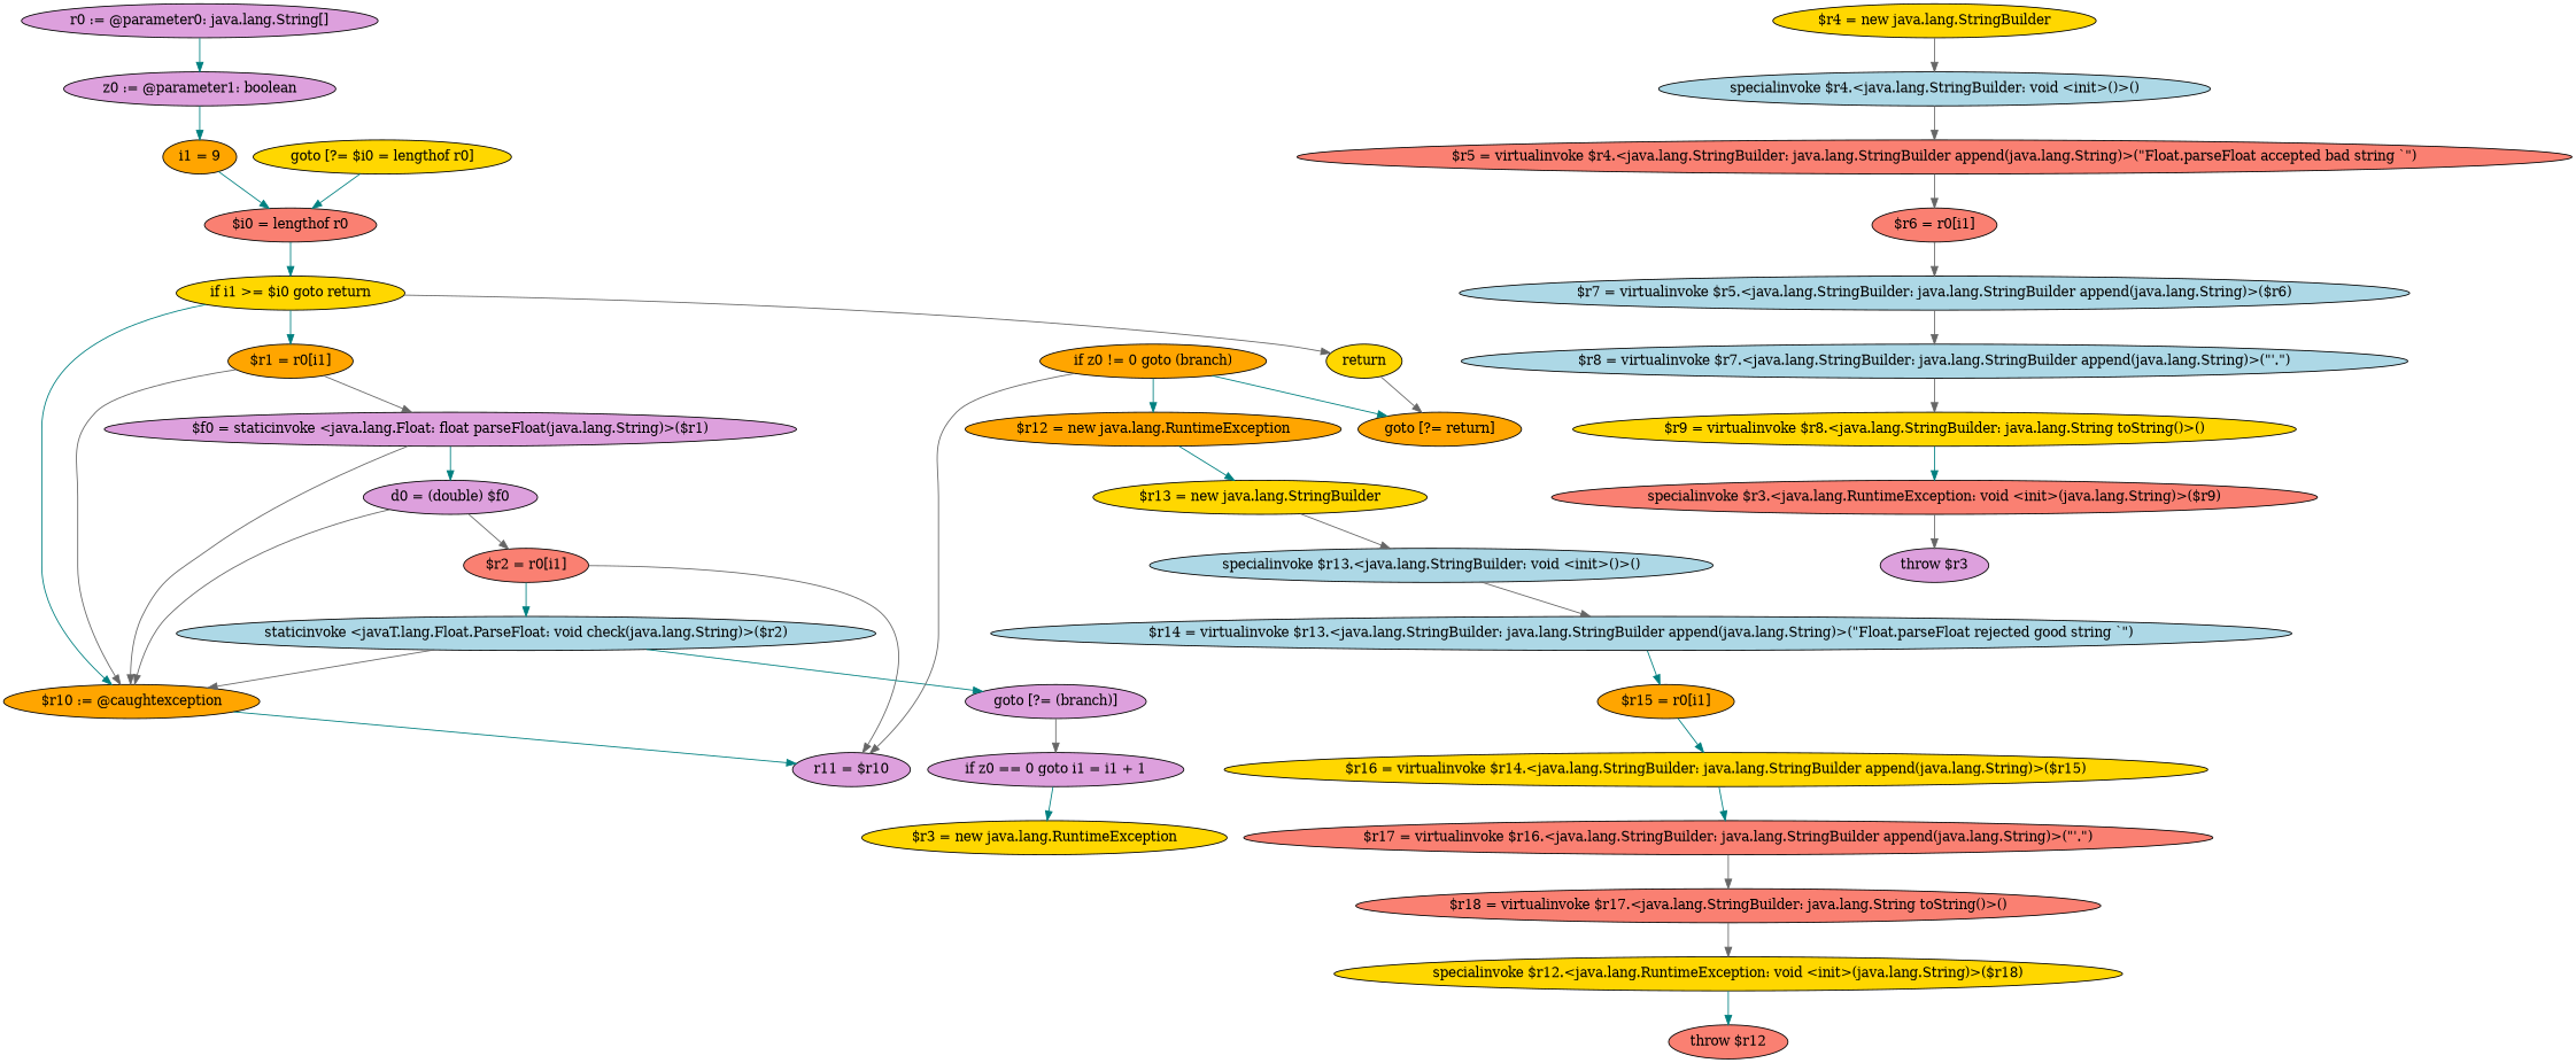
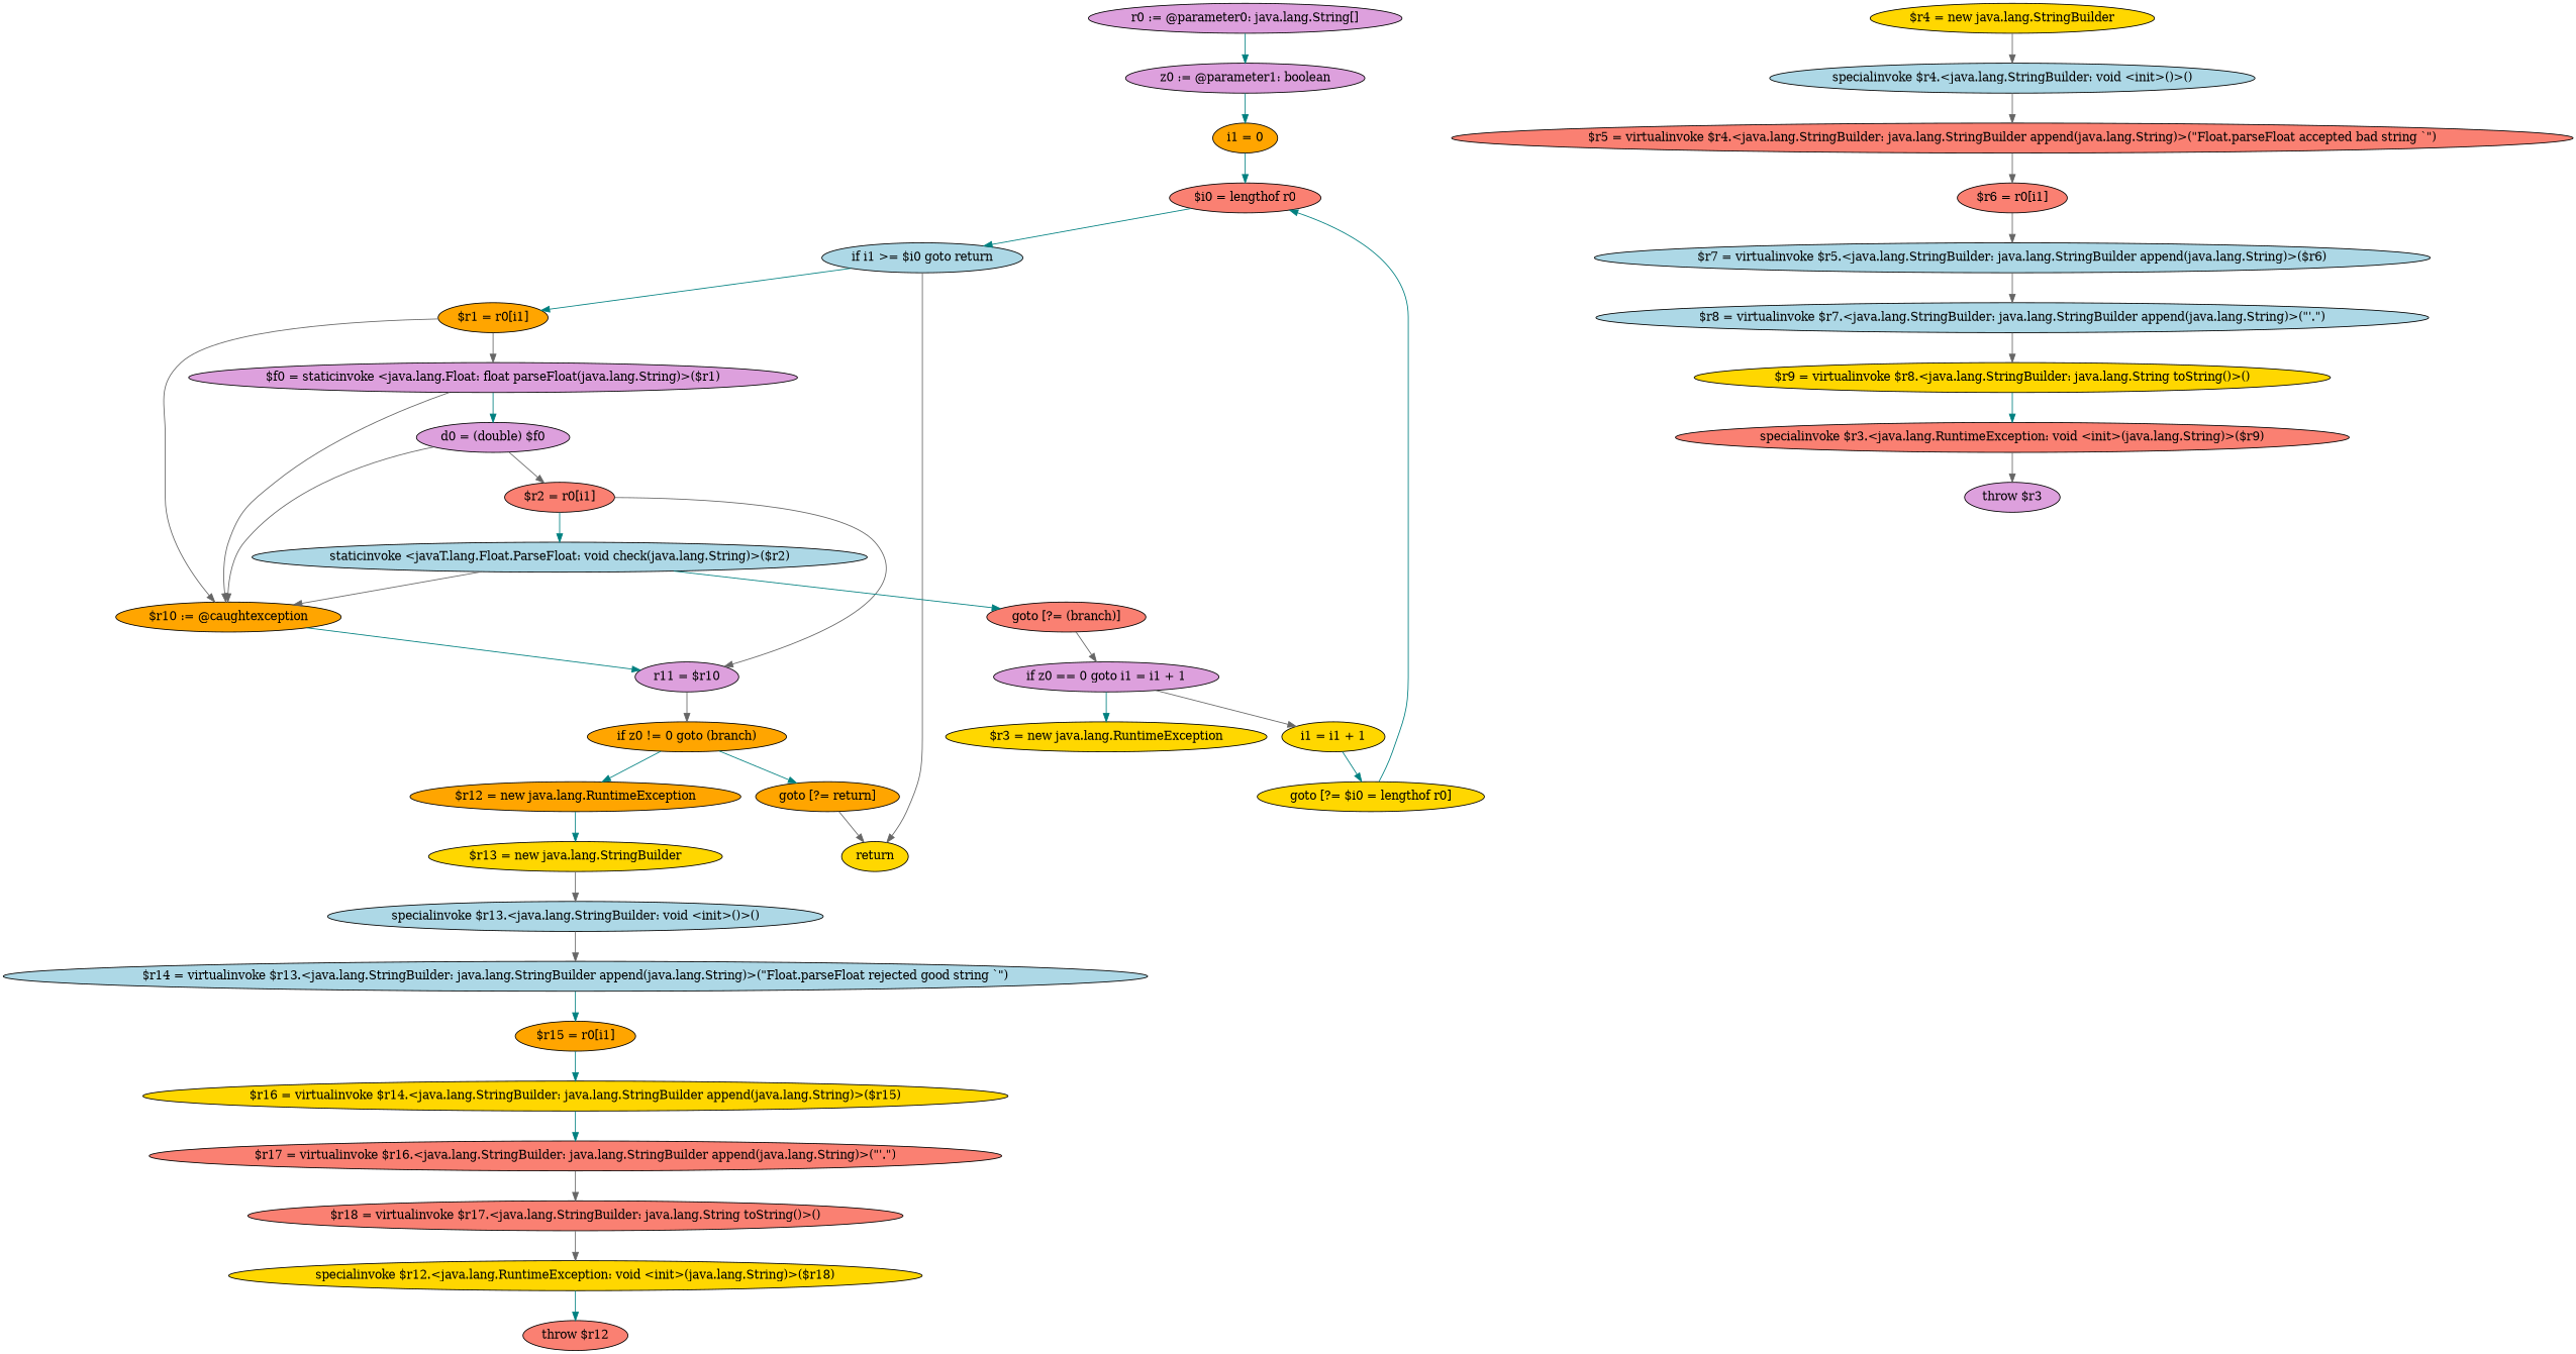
  digraph {
    node [fillcolor=gold style=filled]
    edge [color=gray40]
    "r0 := @parameter0: java.lang.String[]" [fillcolor=plum]
    "z0 := @parameter1: boolean" [fillcolor=plum]
-   "i1 = 0" [fillcolor=orange label="i1 = 9"]
+   "i1 = 0" [fillcolor=orange]
    "$i0 = lengthof r0" [fillcolor=salmon]
-   "if i1 >= $i0 goto return"
+   "if i1 >= $i0 goto return" [fillcolor=lightblue]
    "$r1 = r0[i1]" [fillcolor=orange]
    "$r10 := @caughtexception" [fillcolor=orange]
    return
    "$f0 = staticinvoke <java.lang.Float: float parseFloat(java.lang.String)>($r1)" [fillcolor=plum]
    "r11 = $r10" [fillcolor=plum]
    "d0 = (double) $f0" [fillcolor=plum]
    "$r2 = r0[i1]" [fillcolor=salmon]
    "staticinvoke <javaT.lang.Float.ParseFloat: void check(java.lang.String)>($r2)" [fillcolor=lightblue]
-   "goto [?= (branch)]" [fillcolor=plum]
+   "goto [?= (branch)]" [fillcolor=salmon]
    "if z0 == 0 goto i1 = i1 + 1" [fillcolor=plum]
    "$r3 = new java.lang.RuntimeException"
+   "i1 = i1 + 1"
    "if z0 != 0 goto (branch)" [fillcolor=orange]
    "$r12 = new java.lang.RuntimeException" [fillcolor=orange]
    "goto [?= return]" [fillcolor=orange]
    "$r13 = new java.lang.StringBuilder"
    "specialinvoke $r13.<java.lang.StringBuilder: void <init>()>()" [fillcolor=lightblue]
    "$r14 = virtualinvoke $r13.<java.lang.StringBuilder: java.lang.StringBuilder append(java.lang.String)>(\"Float.parseFloat rejected good string `\")" [fillcolor=lightblue]
    "$r15 = r0[i1]" [fillcolor=orange]
    "$r16 = virtualinvoke $r14.<java.lang.StringBuilder: java.lang.StringBuilder append(java.lang.String)>($r15)"
    "$r17 = virtualinvoke $r16.<java.lang.StringBuilder: java.lang.StringBuilder append(java.lang.String)>(\"\'.\")" [fillcolor=salmon]
    "$r18 = virtualinvoke $r17.<java.lang.StringBuilder: java.lang.String toString()>()" [fillcolor=salmon]
    "specialinvoke $r12.<java.lang.RuntimeException: void <init>(java.lang.String)>($r18)"
    "throw $r12" [fillcolor=salmon]
    "goto [?= $i0 = lengthof r0]"
    "specialinvoke $r4.<java.lang.StringBuilder: void <init>()>()" [fillcolor=lightblue]
    "$r4 = new java.lang.StringBuilder"
    "$r5 = virtualinvoke $r4.<java.lang.StringBuilder: java.lang.StringBuilder append(java.lang.String)>(\"Float.parseFloat accepted bad string `\")" [fillcolor=salmon]
    "$r6 = r0[i1]" [fillcolor=salmon]
    "$r7 = virtualinvoke $r5.<java.lang.StringBuilder: java.lang.StringBuilder append(java.lang.String)>($r6)" [fillcolor=lightblue]
    "$r8 = virtualinvoke $r7.<java.lang.StringBuilder: java.lang.StringBuilder append(java.lang.String)>(\"\'.\")" [fillcolor=lightblue]
    "$r9 = virtualinvoke $r8.<java.lang.StringBuilder: java.lang.String toString()>()"
    "specialinvoke $r3.<java.lang.RuntimeException: void <init>(java.lang.String)>($r9)" [fillcolor=salmon]
    "throw $r3" [fillcolor=plum]
    "r0 := @parameter0: java.lang.String[]" -> "z0 := @parameter1: boolean" [color=teal]
    "z0 := @parameter1: boolean" -> "i1 = 0" [color=teal]
    "i1 = 0" -> "$i0 = lengthof r0" [color=teal]
    "$i0 = lengthof r0" -> "if i1 >= $i0 goto return" [color=teal]
    "if i1 >= $i0 goto return" -> "$r1 = r0[i1]" [color=teal]
-   "if i1 >= $i0 goto return" -> "$r10 := @caughtexception" [color=teal]
    "if i1 >= $i0 goto return" -> return
    "$r1 = r0[i1]" -> "$r10 := @caughtexception"
    "$r1 = r0[i1]" -> "$f0 = staticinvoke <java.lang.Float: float parseFloat(java.lang.String)>($r1)"
    "$r10 := @caughtexception" -> "r11 = $r10" [color=teal]
    "$f0 = staticinvoke <java.lang.Float: float parseFloat(java.lang.String)>($r1)" -> "$r10 := @caughtexception"
    "$f0 = staticinvoke <java.lang.Float: float parseFloat(java.lang.String)>($r1)" -> "d0 = (double) $f0" [color=teal]
-   "if z0 != 0 goto (branch)" -> "r11 = $r10"
+   "r11 = $r10" -> "if z0 != 0 goto (branch)"
    "d0 = (double) $f0" -> "$r10 := @caughtexception"
    "d0 = (double) $f0" -> "$r2 = r0[i1]"
    "$r2 = r0[i1]" -> "r11 = $r10"
    "$r2 = r0[i1]" -> "staticinvoke <javaT.lang.Float.ParseFloat: void check(java.lang.String)>($r2)" [color=teal]
    "staticinvoke <javaT.lang.Float.ParseFloat: void check(java.lang.String)>($r2)" -> "$r10 := @caughtexception"
    "staticinvoke <javaT.lang.Float.ParseFloat: void check(java.lang.String)>($r2)" -> "goto [?= (branch)]" [color=teal]
    "goto [?= (branch)]" -> "if z0 == 0 goto i1 = i1 + 1"
    "if z0 == 0 goto i1 = i1 + 1" -> "$r3 = new java.lang.RuntimeException" [color=teal]
+   "if z0 == 0 goto i1 = i1 + 1" -> "i1 = i1 + 1"
+   "i1 = i1 + 1" -> "goto [?= $i0 = lengthof r0]" [color=teal]
    "if z0 != 0 goto (branch)" -> "$r12 = new java.lang.RuntimeException" [color=teal]
    "if z0 != 0 goto (branch)" -> "goto [?= return]" [color=teal]
    "$r12 = new java.lang.RuntimeException" -> "$r13 = new java.lang.StringBuilder" [color=teal]
-   return -> "goto [?= return]"
+   "goto [?= return]" -> return
    "$r13 = new java.lang.StringBuilder" -> "specialinvoke $r13.<java.lang.StringBuilder: void <init>()>()"
    "specialinvoke $r13.<java.lang.StringBuilder: void <init>()>()" -> "$r14 = virtualinvoke $r13.<java.lang.StringBuilder: java.lang.StringBuilder append(java.lang.String)>(\"Float.parseFloat rejected good string `\")"
    "$r14 = virtualinvoke $r13.<java.lang.StringBuilder: java.lang.StringBuilder append(java.lang.String)>(\"Float.parseFloat rejected good string `\")" -> "$r15 = r0[i1]" [color=teal]
    "$r15 = r0[i1]" -> "$r16 = virtualinvoke $r14.<java.lang.StringBuilder: java.lang.StringBuilder append(java.lang.String)>($r15)" [color=teal]
    "$r16 = virtualinvoke $r14.<java.lang.StringBuilder: java.lang.StringBuilder append(java.lang.String)>($r15)" -> "$r17 = virtualinvoke $r16.<java.lang.StringBuilder: java.lang.StringBuilder append(java.lang.String)>(\"\'.\")" [color=teal]
    "$r17 = virtualinvoke $r16.<java.lang.StringBuilder: java.lang.StringBuilder append(java.lang.String)>(\"\'.\")" -> "$r18 = virtualinvoke $r17.<java.lang.StringBuilder: java.lang.String toString()>()"
    "$r18 = virtualinvoke $r17.<java.lang.StringBuilder: java.lang.String toString()>()" -> "specialinvoke $r12.<java.lang.RuntimeException: void <init>(java.lang.String)>($r18)"
    "specialinvoke $r12.<java.lang.RuntimeException: void <init>(java.lang.String)>($r18)" -> "throw $r12" [color=teal]
    "goto [?= $i0 = lengthof r0]" -> "$i0 = lengthof r0" [color=teal]
    "specialinvoke $r4.<java.lang.StringBuilder: void <init>()>()" -> "$r5 = virtualinvoke $r4.<java.lang.StringBuilder: java.lang.StringBuilder append(java.lang.String)>(\"Float.parseFloat accepted bad string `\")"
    "$r4 = new java.lang.StringBuilder" -> "specialinvoke $r4.<java.lang.StringBuilder: void <init>()>()"
    "$r5 = virtualinvoke $r4.<java.lang.StringBuilder: java.lang.StringBuilder append(java.lang.String)>(\"Float.parseFloat accepted bad string `\")" -> "$r6 = r0[i1]"
    "$r6 = r0[i1]" -> "$r7 = virtualinvoke $r5.<java.lang.StringBuilder: java.lang.StringBuilder append(java.lang.String)>($r6)"
    "$r7 = virtualinvoke $r5.<java.lang.StringBuilder: java.lang.StringBuilder append(java.lang.String)>($r6)" -> "$r8 = virtualinvoke $r7.<java.lang.StringBuilder: java.lang.StringBuilder append(java.lang.String)>(\"\'.\")"
    "$r8 = virtualinvoke $r7.<java.lang.StringBuilder: java.lang.StringBuilder append(java.lang.String)>(\"\'.\")" -> "$r9 = virtualinvoke $r8.<java.lang.StringBuilder: java.lang.String toString()>()"
    "$r9 = virtualinvoke $r8.<java.lang.StringBuilder: java.lang.String toString()>()" -> "specialinvoke $r3.<java.lang.RuntimeException: void <init>(java.lang.String)>($r9)" [color=teal]
    "specialinvoke $r3.<java.lang.RuntimeException: void <init>(java.lang.String)>($r9)" -> "throw $r3"
  }
